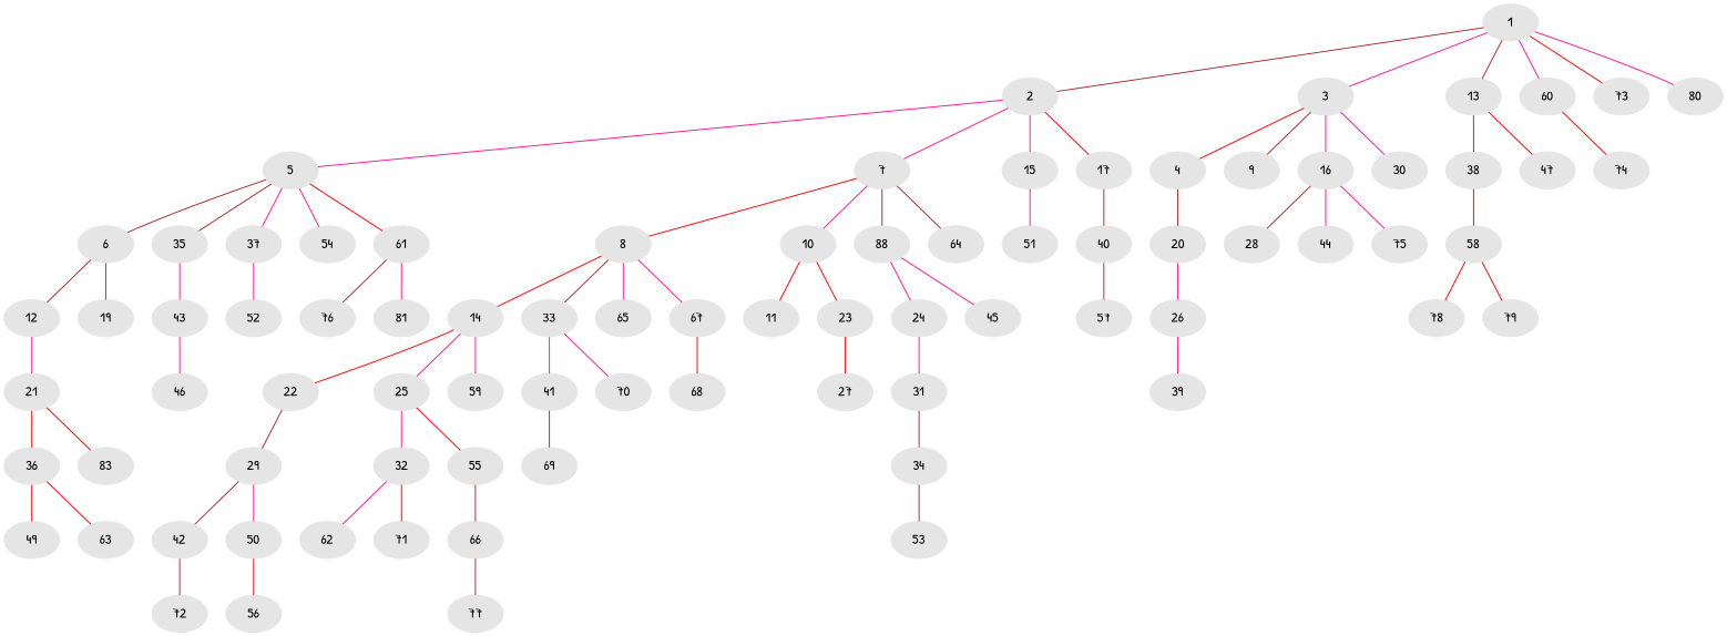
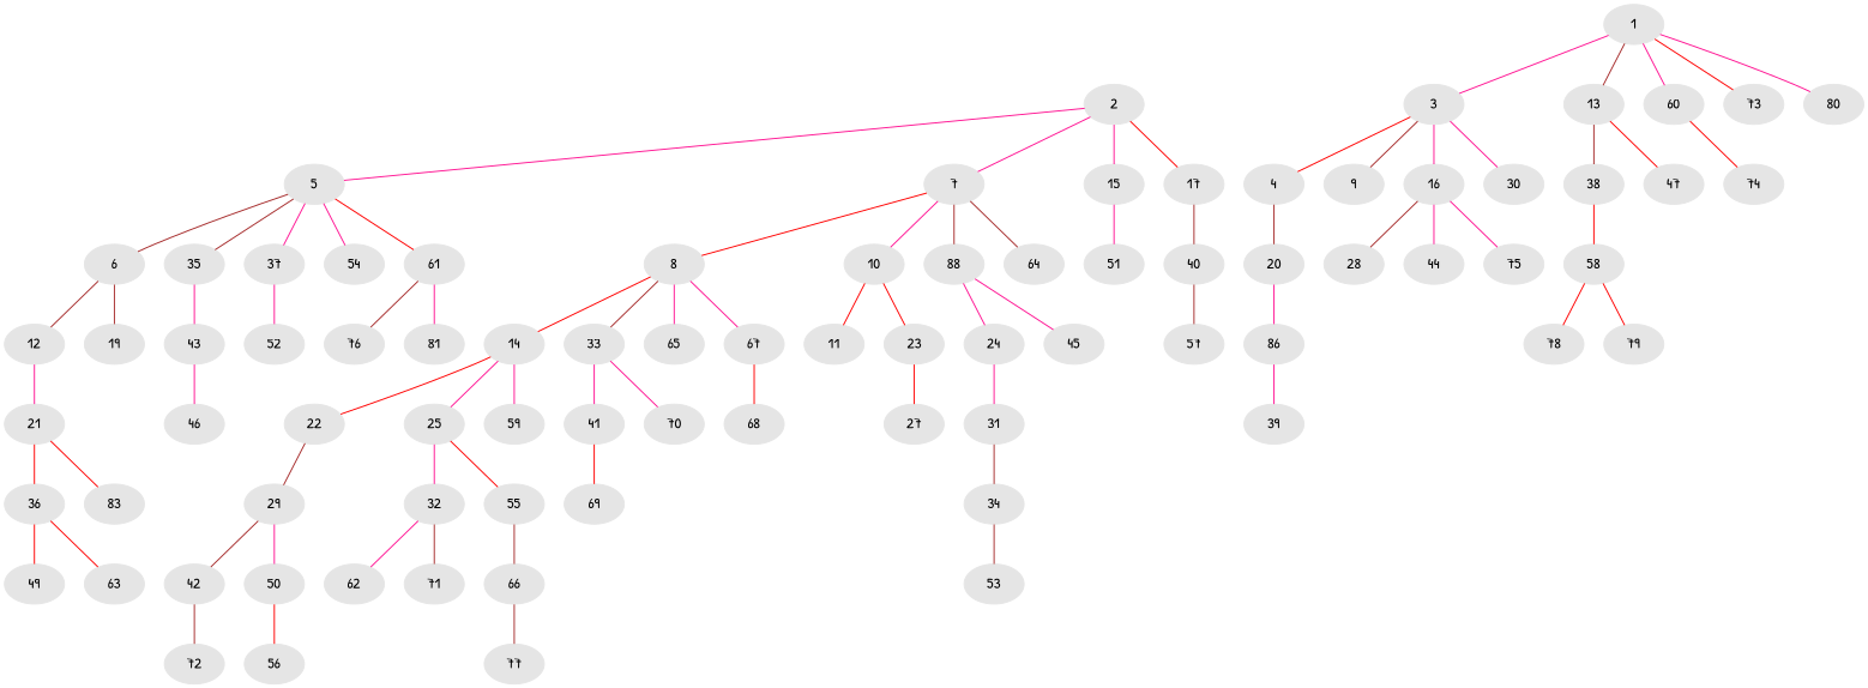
  graph {
    fontname="Patrick Hand"
    node [color=gray90 fontname="Patrick Hand" style=filled]
    edge [color=deeppink fontname="Patrick Hand"]
    1
    2
    3
    13
    60
    73
    80
    5
    7
    15
    17
    4
    9
    16
    30
    38
    47
    74
    6
    35
    37
    54
    61
    8
    10
    n26 [label=88]
    64
    51
    40
    20
    28
    44
    75
-   26
+   26 [label=86]
    12
    19
    43
    52
    76
    81
    21
    14
    33
    65
    67
    11
    23
    24
    45
    22
    25
    59
    41
    70
    68
    27
    36
    83
    58
    29
    32
    55
    57
    31
    39
    49
    63
    42
    50
    34
    62
    71
    66
    72
    56
    53
    69
    46
    78
    79
    77
-   1 -- 2 [color=brown]
    1 -- 3
    1 -- 13 [color=brown]
    1 -- 60
    1 -- 73 [color=red]
    1 -- 80
    2 -- 5
    2 -- 7
    2 -- 15
    2 -- 17 [color=red]
    3 -- 4 [color=red]
    3 -- 9 [color=brown]
    3 -- 16
    3 -- 30
    13 -- 38 [color=brown]
    13 -- 47 [color=red]
    60 -- 74 [color=red]
    5 -- 6 [color=brown]
    5 -- 35 [color=brown]
    5 -- 37
    5 -- 54
    5 -- 61 [color=red]
    7 -- 8 [color=red]
    7 -- 10
    7 -- n26 [color=brown]
    7 -- 64 [color=brown]
    15 -- 51
    17 -- 40 [color=brown]
    4 -- 20 [color=brown]
    16 -- 28 [color=brown]
    16 -- 44
    16 -- 75
    38 -- 58 [color=red]
    6 -- 12 [color=brown]
    6 -- 19 [color=brown]
    35 -- 43
    37 -- 52
    61 -- 76 [color=brown]
    61 -- 81
    8 -- 14 [color=red]
    8 -- 33 [color=brown]
    8 -- 65
    8 -- 67
    10 -- 11 [color=red]
    10 -- 23 [color=red]
    n26 -- 24
    n26 -- 45
    40 -- 57 [color=brown]
    20 -- 26
    26 -- 39
    12 -- 21
    43 -- 46
    21 -- 36 [color=red]
    21 -- 83 [color=red]
    14 -- 22 [color=red]
    14 -- 25
    14 -- 59
    33 -- 41
    33 -- 70
    67 -- 68 [color=red]
    23 -- 27 [color=red]
    24 -- 31
    22 -- 29 [color=brown]
    25 -- 32
    25 -- 55 [color=red]
    41 -- 69 [color=red]
    36 -- 49 [color=red]
    36 -- 63 [color=red]
    58 -- 78 [color=red]
    58 -- 79 [color=red]
    29 -- 42 [color=brown]
    29 -- 50
    32 -- 62
    32 -- 71 [color=brown]
    55 -- 66 [color=brown]
    31 -- 34 [color=brown]
    42 -- 72 [color=brown]
    50 -- 56 [color=red]
    34 -- 53 [color=brown]
    66 -- 77 [color=brown]
  }
